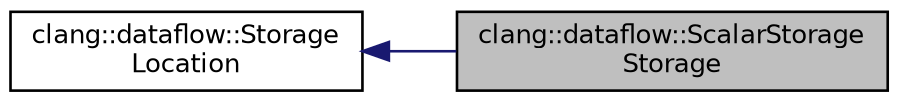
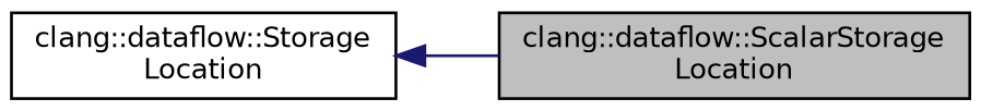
  digraph {
    rankdir=LR
    node [color=black fontname=Helvetica fontsize=10 shape=record]
-   n1 [fillcolor=grey75 fontcolor=black height=0.2 label="clang::dataflow::ScalarStorage\lStorage" style=filled width=0.4]
+   n1 [fillcolor=grey75 fontcolor=black height=0.2 label="clang::dataflow::ScalarStorage\lLocation" style=filled width=0.4]
    n2 [height=0.2 label="clang::dataflow::Storage\lLocation" width=0.4]
    n2 -> n1 [color=midnightblue dir=back fontname=Helvetica fontsize=10 labelfontname=Helvetica labelfontsize=10 style=solid]
  }
